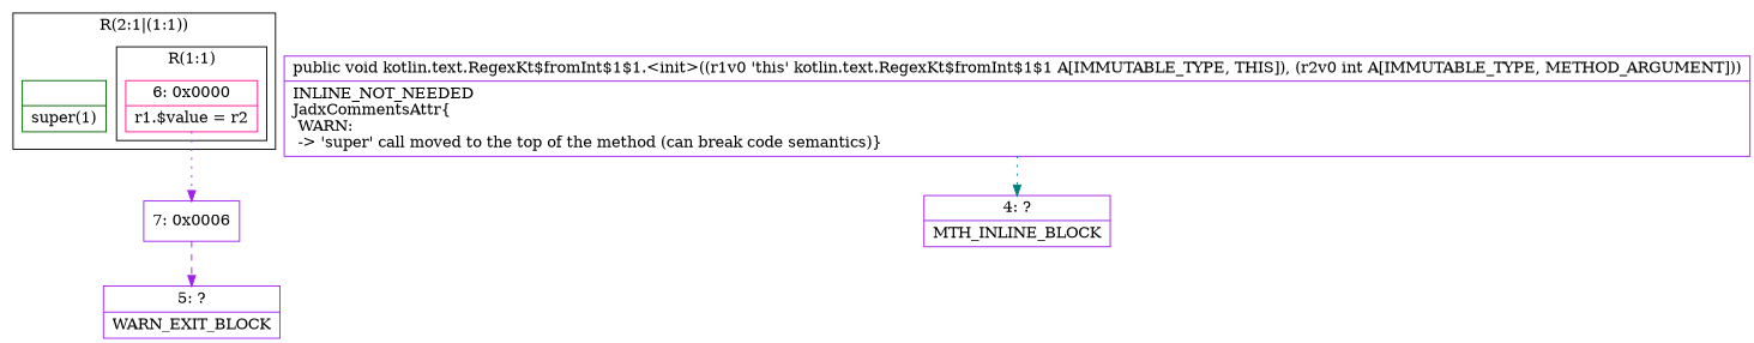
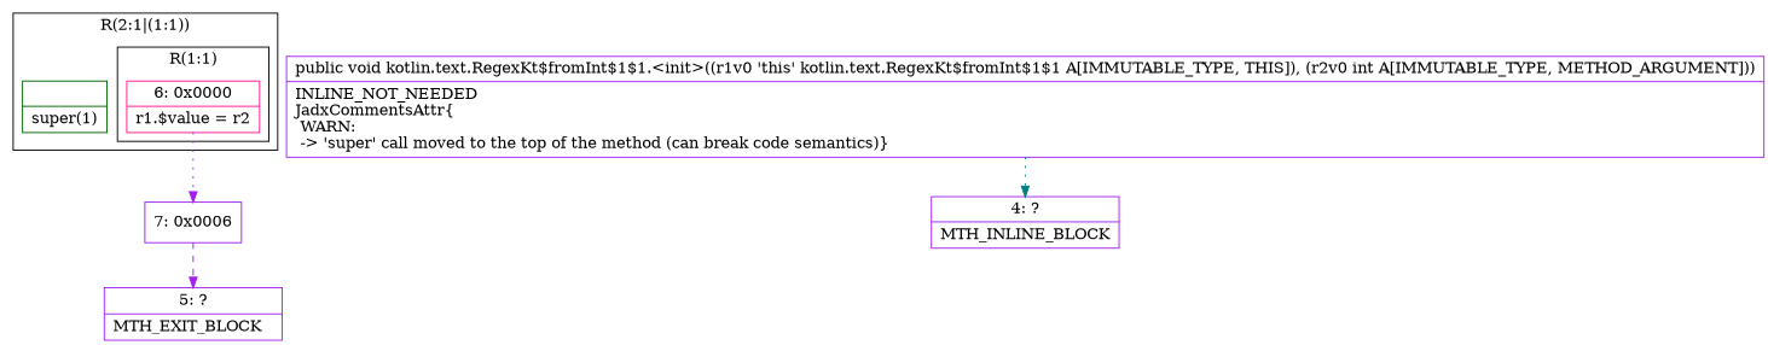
  digraph {
    node [color=purple shape=record]
    edge [color=purple style=dotted]
    n1 [color=deeppink label="{6\:\ 0x0000|r1.$value = r2\l}"]
    n2 [color=darkgreen label="{|super(1)\l}"]
    n3 [label="{7\:\ 0x0006}"]
-   n4 [label="{5\:\ ?|WARN_EXIT_BLOCK\l}"]
+   n4 [label="{5\:\ ?|MTH_EXIT_BLOCK\l}"]
    n5 [label="{4\:\ ?|MTH_INLINE_BLOCK\l}"]
    n6 [label="{public void kotlin.text.RegexKt$fromInt$1$1.\<init\>((r1v0 'this' kotlin.text.RegexKt$fromInt$1$1 A[IMMUTABLE_TYPE, THIS]), (r2v0 int A[IMMUTABLE_TYPE, METHOD_ARGUMENT]))  | INLINE_NOT_NEEDED\lJadxCommentsAttr\{\l WARN: \l \-\> 'super' call moved to the top of the method (can break code semantics)\}\l}"]
    subgraph cluster_1 {
      label="R(2:1|(1:1))"
      n2
      subgraph cluster_2 {
        label="R(1:1)"
        n1
      }
    }
    n1 -> n3
    n3 -> n4 [style=dashed]
    n6 -> n5 [color=teal]
  }
